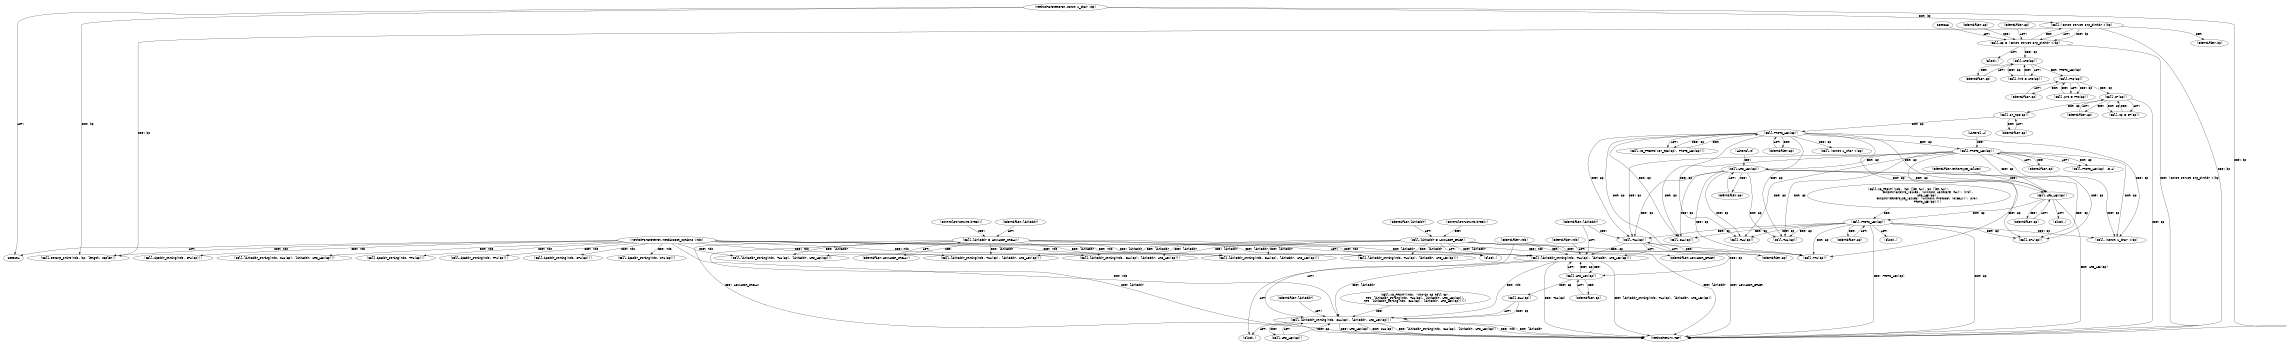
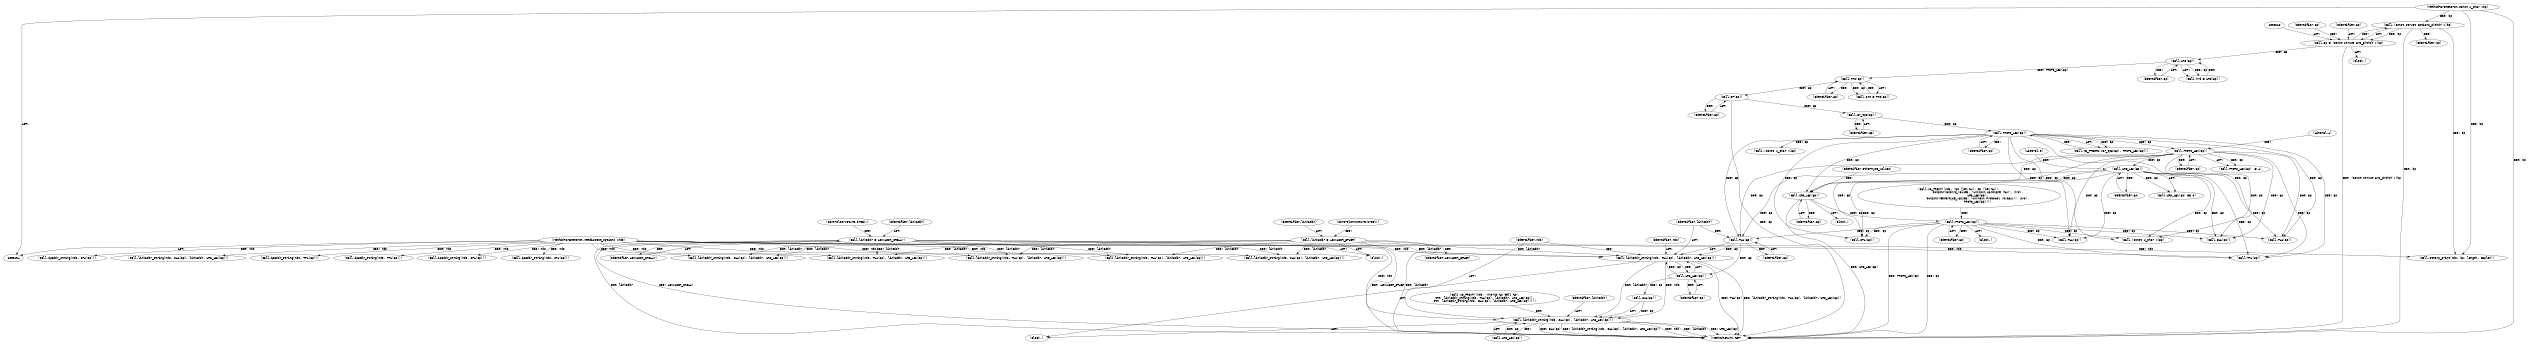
  digraph {
    fontname="DejaVu Sans Mono"
    node [fontname="DejaVu Sans Mono"]
    edge [fontname="DejaVu Sans Mono"]
    n1 [label="(Call,linkaddr_string(ndo, THA(ap), linkaddr, HRD_LEN(ap)))"]
    n2 [label="(Call,HRD_LEN(ap))"]
    n3 [label="(Call,linkaddr_string(ndo, SHA(ap), linkaddr, HRD_LEN(ap)))"]
    n4 [label="(Block,)"]
    n5 [label="(MethodReturn,RET)"]
    n6 [label="(Call,SHA(ap))"]
    n7 [label="(Identifier,ap)"]
    n8 [label="(Call,HRD_LEN(ap))"]
    n9 [label="(MethodParameterIn,netdissect_options *ndo)"]
    n10 [label="(Call,ipaddr_string(ndo, SPA(ap)))"]
    n11 [label="(Call,linkaddr_string(ndo, THA(ap), linkaddr, HRD_LEN(ap)))"]
    n12 [label="(Call,linkaddr_string(ndo, SHA(ap), linkaddr, HRD_LEN(ap)))"]
    n13 [label="(Call,linkaddr_string(ndo, SHA(ap), linkaddr, HRD_LEN(ap)))"]
    n14 [label="(Call,linkaddr_string(ndo, SHA(ap), linkaddr, HRD_LEN(ap)))"]
    n15 [label="(Call,ipaddr_string(ndo, TPA(ap)))"]
    n16 [label="(Call,ipaddr_string(ndo, TPA(ap)))"]
    n17 [label="(Call,linkaddr_string(ndo, THA(ap), linkaddr, HRD_LEN(ap)))"]
    n18 [label="(Call,linkaddr_string(ndo, THA(ap), linkaddr, HRD_LEN(ap)))"]
    n19 [label="(Call,ipaddr_string(ndo, SPA(ap)))"]
    n20 [label="(Call,atmarp_print(ndo, bp, length, caplen))"]
    n21 [label="(Call,ipaddr_string(ndo, SPA(ap)))"]
    1000104
    n23 [label="(Call,TPA(ap))"]
    n24 [label="(Call,THA(ap))"]
    n25 [label="(Identifier,ap)"]
    n26 [label="(Call,PROTO_LEN(ap))"]
    n27 [label="(Call,(const u_char *)ap)"]
    n28 [label="(Call,THA(ap))"]
    n29 [label="(Call,SPA(ap))"]
    n30 [label="(Identifier,ap)"]
    n31 [label="(Block,)"]
    n32 [label="(Call,THA(ap))"]
    n33 [label="(Call,SHA(ap))"]
    n34 [label="(Call,HRD_LEN(ap))"]
    n35 [label="(Block,)"]
    n36 [label="(Identifier,ap)"]
    n37 [label="(Call,HRD_LEN(ap))"]
    n38 [label="(Identifier,ap)"]
+   n39 [label="(Call,HRD_LEN(ap) == 0)"]
    n40 [label="(Call,PROTO_LEN(ap))"]
    n41 [label="(Identifier,ap)"]
    n42 [label="(Call,PROTO_LEN(ap) != 4)"]
    n43 [label="(Call,PROTO_LEN(ap))"]
    n44 [label="(Call,ND_TTEST2(*ar_tpa(ap), PROTO_LEN(ap)))"]
    n45 [label="(Identifier,ap)"]
    n46 [label="(Call,(const u_char *)ap)"]
    n47 [label="(Call,ar_tpa(ap))"]
    n48 [label="(Identifier,ap)"]
    n49 [label="(Call,OP(ap))"]
    n50 [label="(Identifier,ap)"]
-   n51 [label="(Call,op = OP(ap))"]
    n52 [label="(Call,PRO(ap))"]
    n53 [label="(Call,pro = PRO(ap))"]
    n54 [label="(Identifier,ap)"]
    n55 [label="(Call,HRD(ap))"]
    n56 [label="(Identifier,ap)"]
    n57 [label="(Call,hrd = HRD(ap))"]
    n58 [label="(Call,ap = (const struct arp_pkthdr *)bp)"]
-   n59 [label="(Call,(const struct arp_pkthdr *)bp)"]
+   n59 [label="(Call,(const struct options_pkthdr *)bp)"]
    n60 [label="(Block,)"]
    n61 [label="(Identifier,bp)"]
    n62 [label="(MethodParameterIn,const u_char *bp)"]
    n63 [label="(Call,linkaddr = LINKADDR_ETHER)"]
    n64 [label="(Identifier,LINKADDR_ETHER)"]
    n65 [label="(Block,)"]
    n66 [label="(Call,linkaddr = LINKADDR_FRELAY)"]
    n67 [label="(Identifier,LINKADDR_FRELAY)"]
    n68 [label="(Literal,0)"]
    n69 [label="(ControlStructure,break;)"]
    n70 [label="(Call,ND_PRINT((ndo, \"who-is %s tell %s\",\n\t\t\t  linkaddr_string(ndo, THA(ap), linkaddr, HRD_LEN(ap)),\n\t\t\t  linkaddr_string(ndo, SHA(ap), linkaddr, HRD_LEN(ap)))))"]
    n71 [label="(Identifier,linkaddr)"]
    n72 [label="(Identifier,ethertype_values)"]
    n73 [label="(Identifier,linkaddr)"]
    n74 [label="(ControlStructure,break;)"]
    n75 [label="(Call,ND_PRINT((ndo, \"%s (len %u), %s (len %u)\",\n                      tok2str(arphrd_values, \"Unknown Hardware (%u)\", hrd),\n                      HRD_LEN(ap),\n                      tok2str(ethertype_values, \"Unknown Protocol (0x%04x)\", pro),\n                      PROTO_LEN(ap))))"]
    n76 [label="(Identifier,ap)"]
    n77 [label="(Identifier,linkaddr)"]
    n78 [label="(Identifier,ndo)"]
    n79 [label="(Identifier,ndo)"]
    n80 [label="(Literal,4)"]
    n81 [label="(Identifier,linkaddr)"]
    n82 [label="(Identifier,ap)"]
    1000118
    n1 -> n2 [label="CFG: "]
    n1 -> n3 [label="DDG: ndo"]
    n1 -> n3 [label="DDG: linkaddr"]
    n1 -> n4 [label="AST: "]
    n1 -> n5 [label="DDG: THA(ap)"]
    n1 -> n5 [label="DDG: linkaddr_string(ndo, THA(ap), linkaddr, HRD_LEN(ap))"]
    n2 -> n1 [label="AST: "]
    n2 -> n1 [label="DDG: ap"]
    n2 -> n6 [label="DDG: ap"]
    n2 -> n7 [label="CFG: "]
    n3 -> n4 [label="AST: "]
    n3 -> n5 [label="DDG: linkaddr_string(ndo, SHA(ap), linkaddr, HRD_LEN(ap))"]
    n3 -> n5 [label="DDG: ndo"]
    n3 -> n5 [label="DDG: linkaddr"]
    n3 -> n5 [label="DDG: HRD_LEN(ap)"]
    n3 -> n5 [label="DDG: SHA(ap)"]
    n3 -> n8 [label="CFG: "]
    n6 -> n3 [label="AST: "]
    n6 -> n3 [label="DDG: ap"]
    n7 -> n2 [label="AST: "]
    n8 -> n3 [label="AST: "]
    n8 -> n3 [label="DDG: ap"]
    n9 -> n1 [label="DDG: ndo"]
    n9 -> n3 [label="DDG: ndo"]
    n9 -> n10 [label="DDG: ndo"]
    n9 -> n11 [label="DDG: ndo"]
    n9 -> n12 [label="DDG: ndo"]
    n9 -> n13 [label="DDG: ndo"]
    n9 -> n14 [label="DDG: ndo"]
    n9 -> n15 [label="DDG: ndo"]
    n9 -> n16 [label="DDG: ndo"]
    n9 -> n17 [label="DDG: ndo"]
    n9 -> n18 [label="DDG: ndo"]
    n9 -> n19 [label="DDG: ndo"]
    n9 -> n20 [label="DDG: ndo"]
    n9 -> n21 [label="DDG: ndo"]
    n9 -> 1000104 [label="AST: "]
    n9 -> n23 [label="DDG: ndo"]
    n24 -> n1 [label="AST: "]
    n24 -> n1 [label="DDG: ap"]
    n24 -> n2 [label="DDG: ap"]
    n24 -> n25 [label="CFG: "]
    n25 -> n24 [label="AST: "]
    n26 -> n5 [label="DDG: PROTO_LEN(ap)"]
    n26 -> n5 [label="DDG: ap"]
    n26 -> n23 [label="DDG: ap"]
    n26 -> n24 [label="DDG: ap"]
    n26 -> n27 [label="DDG: ap"]
    n26 -> n28 [label="DDG: ap"]
    n26 -> n29 [label="DDG: ap"]
    n26 -> n30 [label="CFG: "]
    n26 -> n31 [label="AST: "]
    n26 -> n32 [label="DDG: ap"]
    n26 -> n33 [label="DDG: ap"]
    n30 -> n26 [label="AST: "]
    n34 -> n5 [label="DDG: HRD_LEN(ap)"]
    n34 -> n26 [label="DDG: ap"]
    n34 -> n35 [label="AST: "]
    n34 -> n36 [label="CFG: "]
    n36 -> n34 [label="AST: "]
    n37 -> n23 [label="DDG: ap"]
    n37 -> n24 [label="DDG: ap"]
    n37 -> n27 [label="DDG: ap"]
    n37 -> n28 [label="DDG: ap"]
    n37 -> n29 [label="DDG: ap"]
    n37 -> n32 [label="DDG: ap"]
    n37 -> n33 [label="DDG: ap"]
    n37 -> n34 [label="DDG: ap"]
    n37 -> n38 [label="CFG: "]
+   n37 -> n39 [label="AST: "]
+   n37 -> n39 [label="DDG: ap"]
    n38 -> n37 [label="AST: "]
    n40 -> n23 [label="DDG: ap"]
    n40 -> n24 [label="DDG: ap"]
    n40 -> n27 [label="DDG: ap"]
    n40 -> n28 [label="DDG: ap"]
    n40 -> n29 [label="DDG: ap"]
    n40 -> n32 [label="DDG: ap"]
    n40 -> n33 [label="DDG: ap"]
    n40 -> n34 [label="DDG: ap"]
    n40 -> n37 [label="DDG: ap"]
    n40 -> n41 [label="CFG: "]
    n40 -> n42 [label="AST: "]
    n40 -> n42 [label="DDG: ap"]
    n41 -> n40 [label="AST: "]
    n43 -> n23 [label="DDG: ap"]
    n43 -> n24 [label="DDG: ap"]
    n43 -> n27 [label="DDG: ap"]
    n43 -> n28 [label="DDG: ap"]
    n43 -> n29 [label="DDG: ap"]
    n43 -> n32 [label="DDG: ap"]
    n43 -> n33 [label="DDG: ap"]
    n43 -> n34 [label="DDG: ap"]
    n43 -> n40 [label="DDG: ap"]
    n43 -> n44 [label="AST: "]
    n43 -> n44 [label="DDG: ap"]
    n43 -> n45 [label="CFG: "]
    n43 -> n46 [label="DDG: ap"]
    n44 -> n43 [label="CFG: "]
    n45 -> n43 [label="AST: "]
    n47 -> n43 [label="DDG: ap"]
    n47 -> n48 [label="CFG: "]
    n48 -> n47 [label="AST: "]
    n49 -> n5 [label="DDG: ap"]
    n49 -> n47 [label="DDG: ap"]
    n49 -> n50 [label="CFG: "]
-   n49 -> n51 [label="AST: "]
-   n49 -> n51 [label="DDG: ap"]
    n50 -> n49 [label="AST: "]
-   n51 -> n49 [label="CFG: "]
    n52 -> n49 [label="DDG: ap"]
    n52 -> n53 [label="AST: "]
    n52 -> n53 [label="DDG: ap"]
    n52 -> n54 [label="CFG: "]
    n53 -> n52 [label="CFG: "]
    n54 -> n52 [label="AST: "]
    n55 -> n52 [label="DDG: PROTO_LEN(ap)"]
    n55 -> n56 [label="CFG: "]
    n55 -> n57 [label="AST: "]
    n55 -> n57 [label="DDG: ap"]
    n56 -> n55 [label="AST: "]
    n57 -> n55 [label="CFG: "]
    n58 -> n5 [label="DDG: (const struct arp_pkthdr *)bp"]
    n58 -> n55 [label="DDG: ap"]
    n58 -> n59 [label="CFG: "]
    n58 -> n60 [label="AST: "]
    n59 -> n5 [label="DDG: bp"]
    n59 -> n20 [label="DDG: bp"]
    n59 -> n58 [label="AST: "]
    n59 -> n58 [label="DDG: bp"]
    n59 -> n61 [label="CFG: "]
    n62 -> n5 [label="DDG: bp"]
    n62 -> n20 [label="DDG: bp"]
    n62 -> 1000104 [label="AST: "]
    n62 -> n59 [label="DDG: bp"]
    n63 -> n1 [label="DDG: linkaddr"]
    n63 -> n5 [label="DDG: linkaddr"]
    n63 -> n5 [label="DDG: LINKADDR_ETHER"]
    n63 -> n11 [label="DDG: linkaddr"]
    n63 -> n13 [label="DDG: linkaddr"]
    n63 -> n14 [label="DDG: linkaddr"]
    n63 -> n17 [label="DDG: linkaddr"]
    n63 -> n18 [label="DDG: linkaddr"]
    n63 -> n64 [label="CFG: "]
    n63 -> n65 [label="AST: "]
    n66 -> n1 [label="DDG: linkaddr"]
    n66 -> n5 [label="DDG: LINKADDR_FRELAY"]
    n66 -> n5 [label="DDG: linkaddr"]
    n66 -> n11 [label="DDG: linkaddr"]
    n66 -> n13 [label="DDG: linkaddr"]
    n66 -> n14 [label="DDG: linkaddr"]
    n66 -> n17 [label="DDG: linkaddr"]
    n66 -> n18 [label="DDG: linkaddr"]
    n66 -> n65 [label="AST: "]
    n66 -> n67 [label="CFG: "]
    n67 -> n66 [label="AST: "]
    n68 -> n37 [label="CFG: "]
    n69 -> n66 [label="CFG: "]
    n70 -> n3 [label="CFG: "]
    n71 -> n1 [label="AST: "]
    n71 -> n24 [label="CFG: "]
    n72 -> n34 [label="CFG: "]
    n73 -> n63 [label="AST: "]
    n74 -> n63 [label="CFG: "]
    n75 -> n26 [label="CFG: "]
    n76 -> n58 [label="CFG: "]
    n77 -> n3 [label="AST: "]
    n78 -> n1 [label="CFG: "]
    n78 -> n3 [label="AST: "]
    n79 -> n1 [label="AST: "]
    n80 -> n40 [label="CFG: "]
    n81 -> n66 [label="AST: "]
    n82 -> n58 [label="AST: "]
    1000118 -> n58 [label="AST: "]
  }
